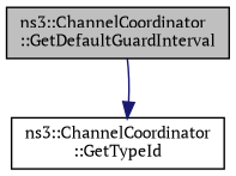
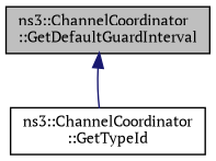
  digraph {
    rankdir=TB
    fontname="PT Serif"
    node [color=black fontname="PT Serif" fontsize=10 shape=record style=filled]
    n1 [fillcolor=grey75 fontcolor=black height=0.2 label="ns3::ChannelCoordinator\l::GetDefaultGuardInterval" width=0.4]
    n2 [fillcolor=white height=0.2 label="ns3::ChannelCoordinator\l::GetTypeId" width=0.4]
-   n2 -> n1 [color=midnightblue dir=back fontname="PT Serif" fontsize=10 labelfontname=Helvetica labelfontsize=10 style=solid]
+   n1 -> n2 [color=midnightblue dir=back fontname="PT Serif" fontsize=10 labelfontname=Helvetica labelfontsize=10 style=solid]
  }
